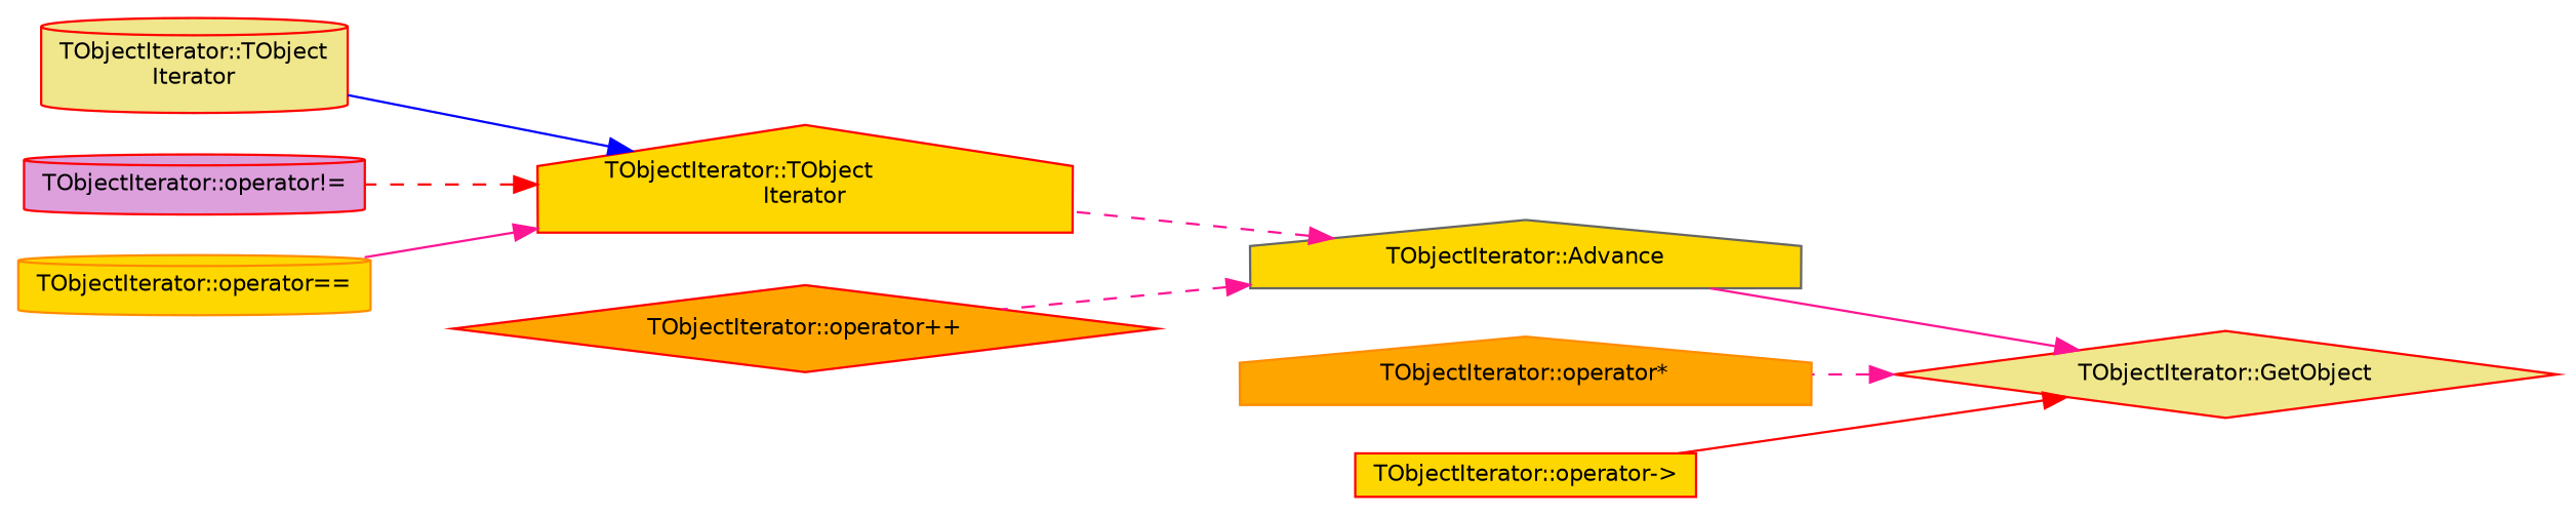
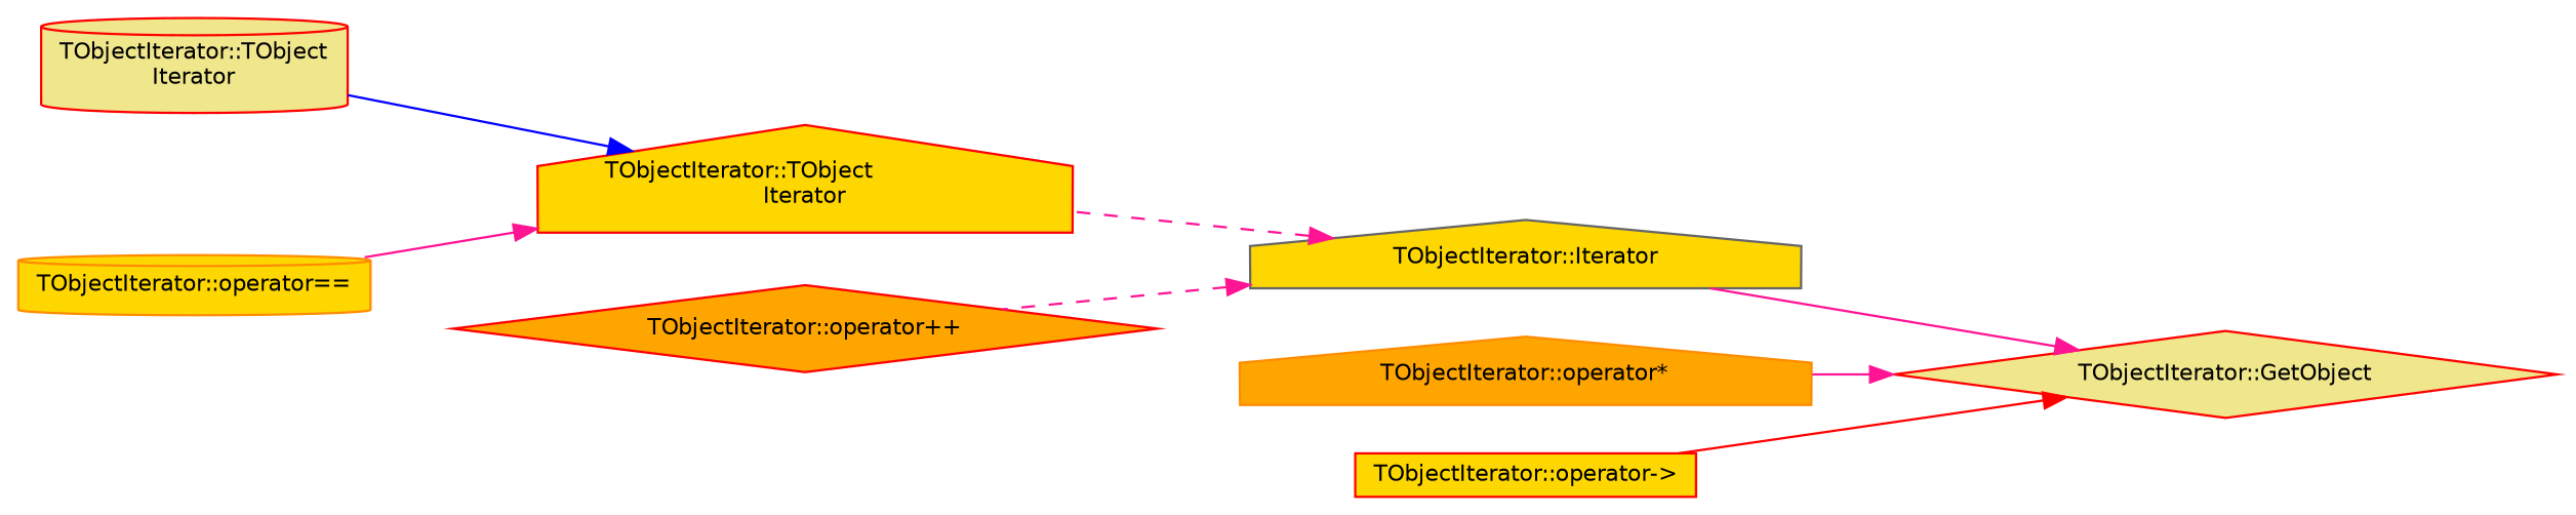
  digraph {
    rankdir=RL
    node [color=red fillcolor=gold fontname=Helvetica fontsize=10 shape=house style=filled]
    edge [color=deeppink dir=back fontname=Helvetica fontsize=10 labelfontname=Helvetica labelfontsize=10 style=solid]
    n1 [fillcolor=khaki fontcolor=black height=0.2 label="TObjectIterator::GetObject" shape=diamond width=0.4]
-   n2 [color=gray40 height=0.2 label="TObjectIterator::Advance" width=0.4]
+   n2 [color=gray40 height=0.2 label="TObjectIterator::Iterator" width=0.4]
    n3 [color=darkorange fillcolor=orange height=0.2 label="TObjectIterator::operator*" width=0.4]
    n4 [height=0.2 label="TObjectIterator::operator-\>" shape=box width=0.4]
    n5 [height=0.2 label="TObjectIterator::TObject\lIterator" width=0.4]
    n6 [fillcolor=orange height=0.2 label="TObjectIterator::operator++" shape=diamond width=0.4]
    n7 [fillcolor=khaki height=0.2 label="TObjectIterator::TObject\lIterator" shape=cylinder width=0.4]
-   n8 [fillcolor=plum height=0.2 label="TObjectIterator::operator!=" shape=cylinder width=0.4]
    n9 [color=darkorange height=0.2 label="TObjectIterator::operator==" shape=cylinder width=0.4]
    n1 -> n2
-   n1 -> n3 [style=dashed]
+   n1 -> n3
    n1 -> n4 [color=red]
    n2 -> n5 [style=dashed]
    n2 -> n6 [style=dashed]
    n5 -> n7 [color=blue]
-   n5 -> n8 [color=red style=dashed]
    n5 -> n9
  }
